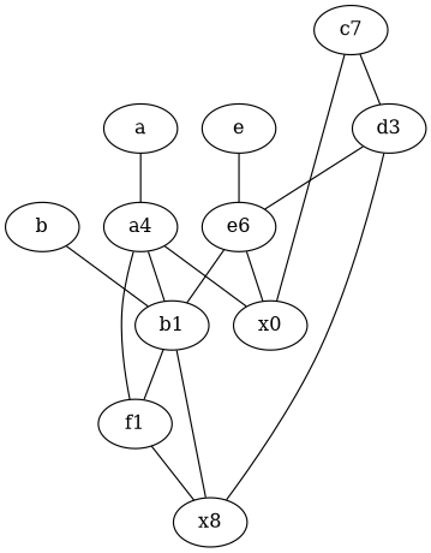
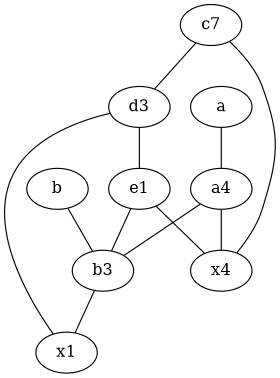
  graph {
    node [labelfontsize=50]
-   f1
-   x1 [label=x8]
+   x1
    n3 [label=a4]
-   x0
-   b1
+   x0 [label=x4]
+   b1 [label=b3]
    n6 [label=c7]
    n7 [label=d3]
-   e1 [label=e6]
-   e
+   e1
    b
    a
-   f1 -- x1
-   n3 -- f1
    n3 -- x0
    n3 -- b1
-   b1 -- f1
    b1 -- x1
    n6 -- x0
    n6 -- n7
    n7 -- x1
    n7 -- e1
    e1 -- x0
    e1 -- b1
-   e -- e1
    b -- b1
    a -- n3
  }
